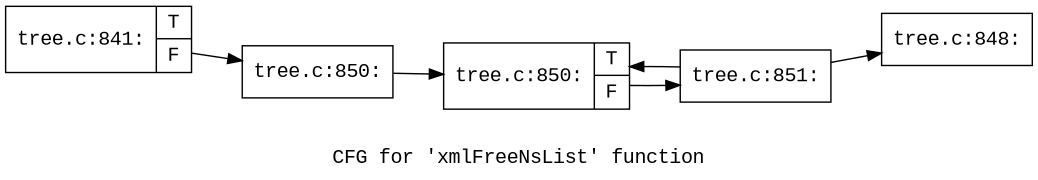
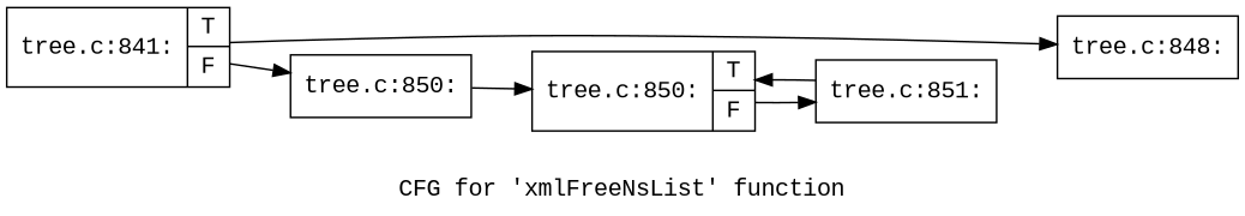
  digraph {
    fontname="Liberation Mono"
    label="CFG for 'xmlFreeNsList' function"
    rankdir=LR
    node [fontname="Liberation Mono" shape=record]
    edge [fontname="Liberation Mono"]
    n1 [label="{tree.c:841:|{<s0>T|<s1>F}}"]
    n2 [label="{tree.c:848:}"]
    n3 [label="{tree.c:850:}"]
    n4 [label="{tree.c:850:|{<s0>T|<s1>F}}"]
    n5 [label="{tree.c:851:}"]
-   n5 -> n2
+   n1 -> n2
    n1 -> n3
    n3 -> n4
    n4 -> n5
    n5 -> n4
  }
